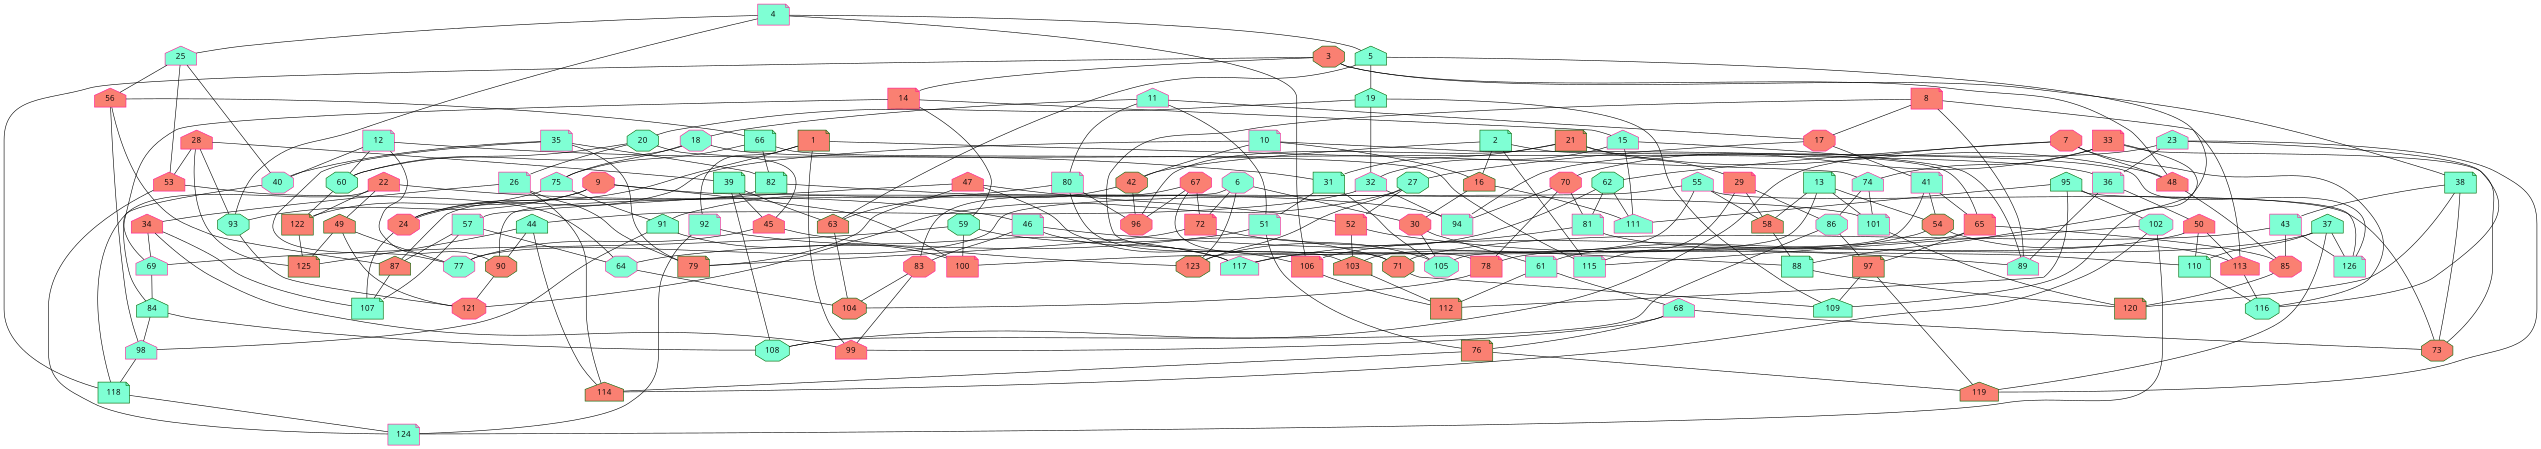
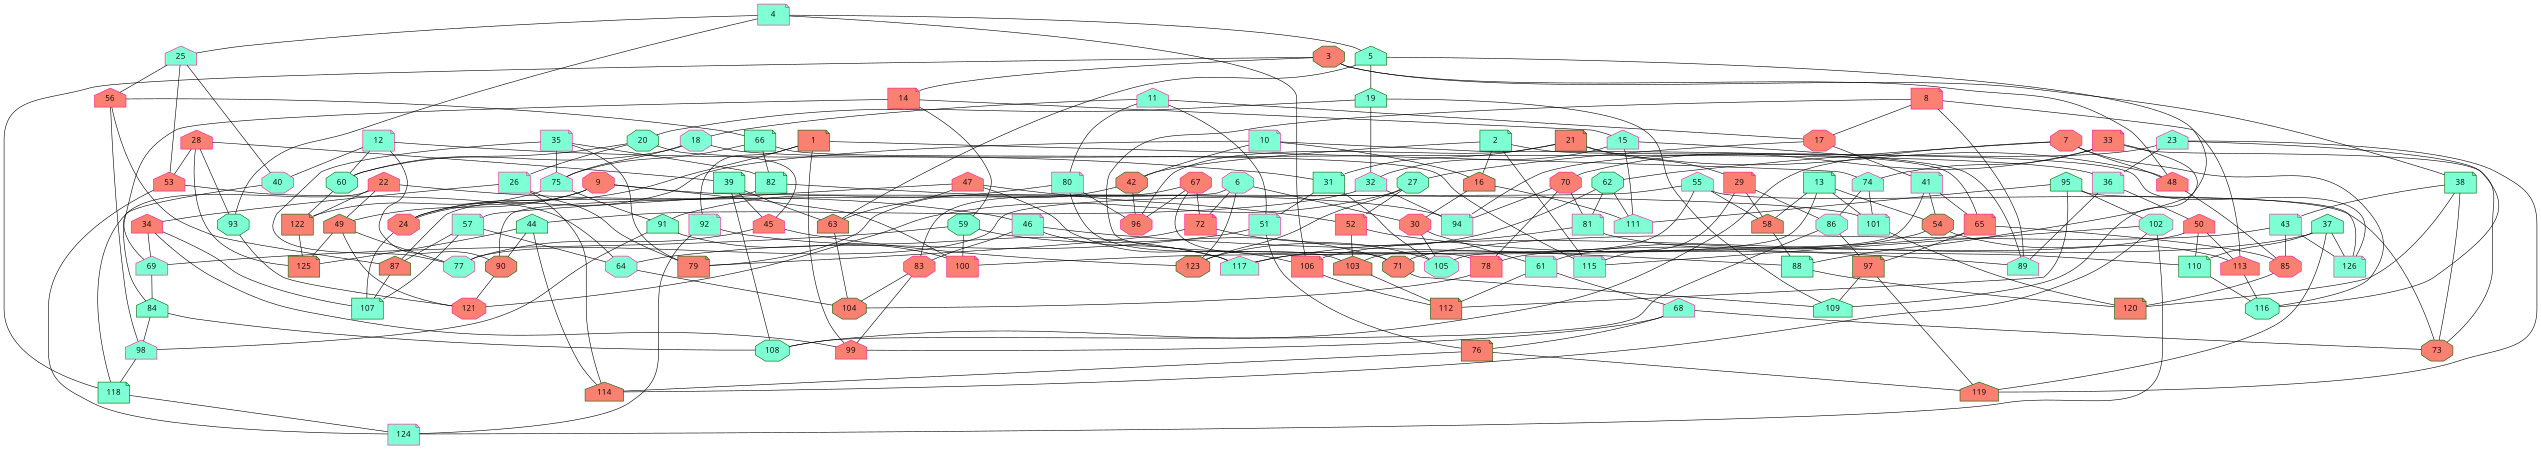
  graph {
    fontname="Open Sans"
    node [color=deeppink fillcolor=aquamarine fontname="Open Sans" shape=note style=filled]
    edge [fontname="Open Sans"]
    1 [color=darkgreen fillcolor=salmon]
    24 [fillcolor=salmon shape=octagon]
    74 [shape=house]
    92
    99 [fillcolor=salmon shape=house]
    107 [color=darkgreen]
    101
    86 [shape=octagon]
    117 [shape=house]
    124
    2 [color=darkgreen]
    16 [color=darkgreen fillcolor=salmon shape=house]
    42 [color=darkgreen fillcolor=salmon shape=octagon]
    115
    126
    30 [fillcolor=salmon shape=octagon]
    111 [shape=house]
    96 [fillcolor=salmon shape=octagon]
    79 [color=darkgreen fillcolor=salmon]
    3 [color=darkgreen fillcolor=salmon shape=octagon]
    14 [fillcolor=salmon]
    38 [color=darkgreen]
    48 [fillcolor=salmon shape=house]
    118 [color=darkgreen]
    15 [shape=house]
    59 [color=darkgreen shape=octagon]
    69 [shape=house]
    73 [color=darkgreen fillcolor=salmon shape=octagon]
    43
    120 [color=darkgreen fillcolor=salmon]
    85 [fillcolor=salmon shape=octagon]
    5 [color=darkgreen shape=house]
    4
    25 [shape=house]
    93 [color=darkgreen shape=octagon]
    106 [fillcolor=salmon]
    19 [color=darkgreen shape=house]
    63 [color=darkgreen fillcolor=salmon shape=house]
    88 [color=darkgreen]
    40 [shape=octagon]
    53 [fillcolor=salmon shape=house]
    56 [fillcolor=salmon shape=house]
    121 [fillcolor=salmon shape=octagon]
    112 [color=darkgreen fillcolor=salmon]
    32 [shape=house]
    20 [color=darkgreen shape=octagon]
    109 [color=darkgreen shape=house]
    104 [color=darkgreen fillcolor=salmon shape=octagon]
    6 [shape=octagon]
    72 [fillcolor=salmon]
    90 [color=darkgreen fillcolor=salmon shape=octagon]
    123 [color=darkgreen fillcolor=salmon shape=octagon]
    61
    105 [shape=octagon]
    7 [fillcolor=salmon shape=octagon]
    62 [color=darkgreen shape=octagon]
    108 [color=darkgreen shape=octagon]
    116 [color=darkgreen shape=octagon]
    81
    8 [fillcolor=salmon]
    17 [fillcolor=salmon shape=octagon]
    78 [fillcolor=salmon]
    89 [shape=house]
    113 [fillcolor=salmon shape=house]
    27 [color=darkgreen shape=octagon]
    41
    9 [fillcolor=salmon shape=octagon]
    100 [fillcolor=salmon]
    10
    65 [fillcolor=salmon]
    11 [shape=house]
    18 [shape=octagon]
    51
    80
    60 [color=darkgreen shape=octagon]
    36
    75 [shape=house]
    64 [shape=octagon]
    76 [color=darkgreen fillcolor=salmon]
    103 [color=darkgreen fillcolor=salmon shape=house]
    91 [color=darkgreen shape=house]
    12
    31 [color=darkgreen]
    84 [color=darkgreen shape=house]
    122 [color=darkgreen fillcolor=salmon]
    13 [color=darkgreen]
    54 [color=darkgreen fillcolor=salmon shape=octagon]
    58 [color=darkgreen fillcolor=salmon shape=house]
    71 [color=darkgreen fillcolor=salmon shape=octagon]
    94
    44 [color=darkgreen shape=house]
    52 [fillcolor=salmon]
    50 [fillcolor=salmon shape=house]
    26
    45 [fillcolor=salmon shape=house]
    34 [fillcolor=salmon shape=house]
    114 [color=darkgreen fillcolor=salmon shape=house]
    77 [shape=octagon]
    21 [color=darkgreen fillcolor=salmon]
    29 [fillcolor=salmon]
    22 [fillcolor=salmon shape=house]
    46
    49 [color=darkgreen fillcolor=salmon shape=house]
    83 [fillcolor=salmon shape=octagon]
    125 [color=darkgreen fillcolor=salmon]
    23 [shape=house]
    119 [color=darkgreen fillcolor=salmon shape=house]
    66 [color=darkgreen]
    87 [color=darkgreen fillcolor=salmon shape=house]
    98 [shape=house]
    28 [fillcolor=salmon shape=house]
    39 [color=darkgreen]
    97 [color=darkgreen fillcolor=salmon]
    68 [shape=house]
    33 [fillcolor=salmon]
    70 [fillcolor=salmon shape=octagon]
    35
    82 [color=darkgreen]
    110 [color=darkgreen]
    37 [color=darkgreen shape=house]
    47 [fillcolor=salmon shape=house]
    57
    55 [shape=house]
    67 [fillcolor=salmon shape=octagon]
    95 [color=darkgreen shape=house]
    102 [shape=octagon]
    1 -- 24
    1 -- 74
    1 -- 92
    1 -- 99
    24 -- 107
    74 -- 101
    74 -- 86
    92 -- 117
    92 -- 124
    101 -- 120
    86 -- 108
    86 -- 97
    2 -- 16
    2 -- 42
    2 -- 115
    2 -- 126
    16 -- 30
    16 -- 111
    42 -- 96
    42 -- 79
    30 -- 61
    30 -- 105
    3 -- 14
    3 -- 38
    3 -- 48
    3 -- 118
    14 -- 15
    14 -- 59
    14 -- 69
    38 -- 73
    38 -- 43
    38 -- 120
    48 -- 85
    118 -- 124
    15 -- 111
    15 -- 32
    15 -- 89
    59 -- 69
    59 -- 100
    59 -- 71
    69 -- 84
    43 -- 126
    43 -- 85
    43 -- 71
    85 -- 120
    5 -- 19
    5 -- 63
    5 -- 88
    4 -- 5
    4 -- 25
    4 -- 93
    4 -- 106
    25 -- 40
    25 -- 53
    25 -- 56
    93 -- 121
    106 -- 112
    19 -- 32
    19 -- 20
    19 -- 109
    63 -- 104
    88 -- 120
    40 -- 84
    53 -- 124
    53 -- 64
    56 -- 66
    56 -- 87
    56 -- 98
    32 -- 94
    32 -- 44
    20 -- 60
    20 -- 26
    20 -- 45
    6 -- 30
    6 -- 72
    6 -- 90
    6 -- 123
    72 -- 79
    72 -- 105
    90 -- 121
    61 -- 112
    61 -- 68
    7 -- 48
    7 -- 62
    7 -- 108
    7 -- 116
    62 -- 111
    62 -- 123
    62 -- 81
    81 -- 117
    81 -- 110
    8 -- 17
    8 -- 78
    8 -- 89
    8 -- 113
    17 -- 27
    17 -- 41
    78 -- 104
    113 -- 116
    27 -- 121
    27 -- 123
    27 -- 52
    41 -- 105
    41 -- 65
    41 -- 54
    9 -- 24
    9 -- 101
-   9 -- 93
+   9 -- 49
    9 -- 100
    10 -- 24
    10 -- 16
    10 -- 42
    10 -- 65
    65 -- 85
    65 -- 100
    65 -- 97
    11 -- 17
    11 -- 18
    11 -- 51
    11 -- 80
    18 -- 60
    18 -- 36
    18 -- 75
    51 -- 64
    51 -- 76
    80 -- 96
    80 -- 103
    80 -- 91
    60 -- 122
    36 -- 89
    36 -- 50
    75 -- 91
    75 -- 122
    64 -- 104
    76 -- 114
    76 -- 119
    103 -- 112
    91 -- 100
    91 -- 98
    12 -- 40
    12 -- 90
    12 -- 60
    12 -- 31
    31 -- 105
    31 -- 51
    84 -- 108
    84 -- 98
    122 -- 125
    13 -- 101
    13 -- 117
    13 -- 54
    13 -- 58
    54 -- 61
    54 -- 113
    58 -- 88
    71 -- 109
    44 -- 90
    44 -- 114
    44 -- 125
    52 -- 89
    52 -- 103
    50 -- 106
    50 -- 113
    50 -- 110
    26 -- 79
    26 -- 34
    26 -- 114
    45 -- 123
    45 -- 77
    34 -- 99
    34 -- 107
    34 -- 69
    21 -- 96
    21 -- 48
    21 -- 31
    21 -- 29
    29 -- 86
    29 -- 115
    29 -- 58
    22 -- 118
    22 -- 122
    22 -- 46
    22 -- 49
    46 -- 117
    46 -- 88
    46 -- 83
    49 -- 121
    49 -- 77
    49 -- 125
    83 -- 99
    83 -- 104
    23 -- 116
    23 -- 36
    23 -- 94
    23 -- 119
    66 -- 115
    66 -- 75
    66 -- 82
    87 -- 107
    98 -- 118
    28 -- 93
    28 -- 53
    28 -- 125
    28 -- 39
    39 -- 63
    39 -- 108
    39 -- 45
    97 -- 109
    97 -- 119
    68 -- 99
    68 -- 73
    68 -- 76
    33 -- 74
    33 -- 73
    33 -- 109
    33 -- 70
    70 -- 81
    70 -- 78
    70 -- 94
    35 -- 79
-   35 -- 40
+   35 -- 75
    35 -- 77
    35 -- 82
    82 -- 94
    82 -- 87
    110 -- 116
    37 -- 126
    37 -- 78
    37 -- 119
    37 -- 110
    47 -- 106
    47 -- 63
    47 -- 52
    47 -- 57
    57 -- 107
    57 -- 64
    57 -- 87
    55 -- 73
    55 -- 103
    55 -- 58
    55 -- 77
    67 -- 96
    67 -- 72
    67 -- 71
    67 -- 83
    95 -- 126
    95 -- 111
    95 -- 112
    95 -- 102
    102 -- 124
    102 -- 115
    102 -- 114
  }
